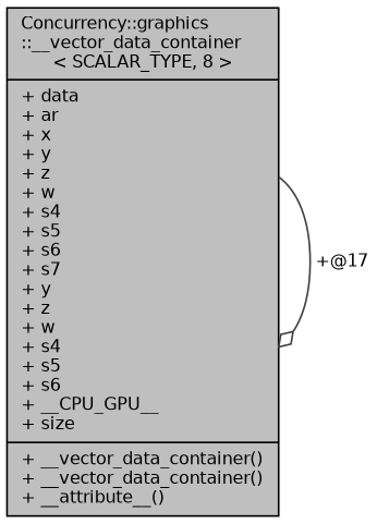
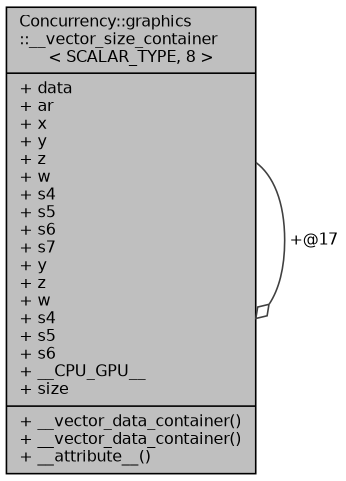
  digraph {
-   n1 [color=black fillcolor=grey75 fontcolor=black fontname=Helvetica fontsize=10 height=0.2 label="{Concurrency::graphics\l::__vector_data_container\l\< SCALAR_TYPE, 8 \>\n|+ data\l+ ar\l+ x\l+ y\l+ z\l+ w\l+ s4\l+ s5\l+ s6\l+ s7\l+ y\l+ z\l+ w\l+ s4\l+ s5\l+ s6\l+ __CPU_GPU__\l+ size\l|+ __vector_data_container()\l+ __vector_data_container()\l+ __attribute__()\l}" shape=record style=filled width=0.4]
+   n1 [color=black fillcolor=grey75 fontcolor=black fontname=Helvetica fontsize=10 height=0.2 label="{Concurrency::graphics\l::__vector_size_container\l\< SCALAR_TYPE, 8 \>\n|+ data\l+ ar\l+ x\l+ y\l+ z\l+ w\l+ s4\l+ s5\l+ s6\l+ s7\l+ y\l+ z\l+ w\l+ s4\l+ s5\l+ s6\l+ __CPU_GPU__\l+ size\l|+ __vector_data_container()\l+ __vector_data_container()\l+ __attribute__()\l}" shape=record style=filled width=0.4]
    n1 -> n1 [arrowhead=odiamond color=grey25 fontname=Helvetica fontsize=10 label=" +@17" labelfontname=Helvetica labelfontsize=10 style=solid]
  }
